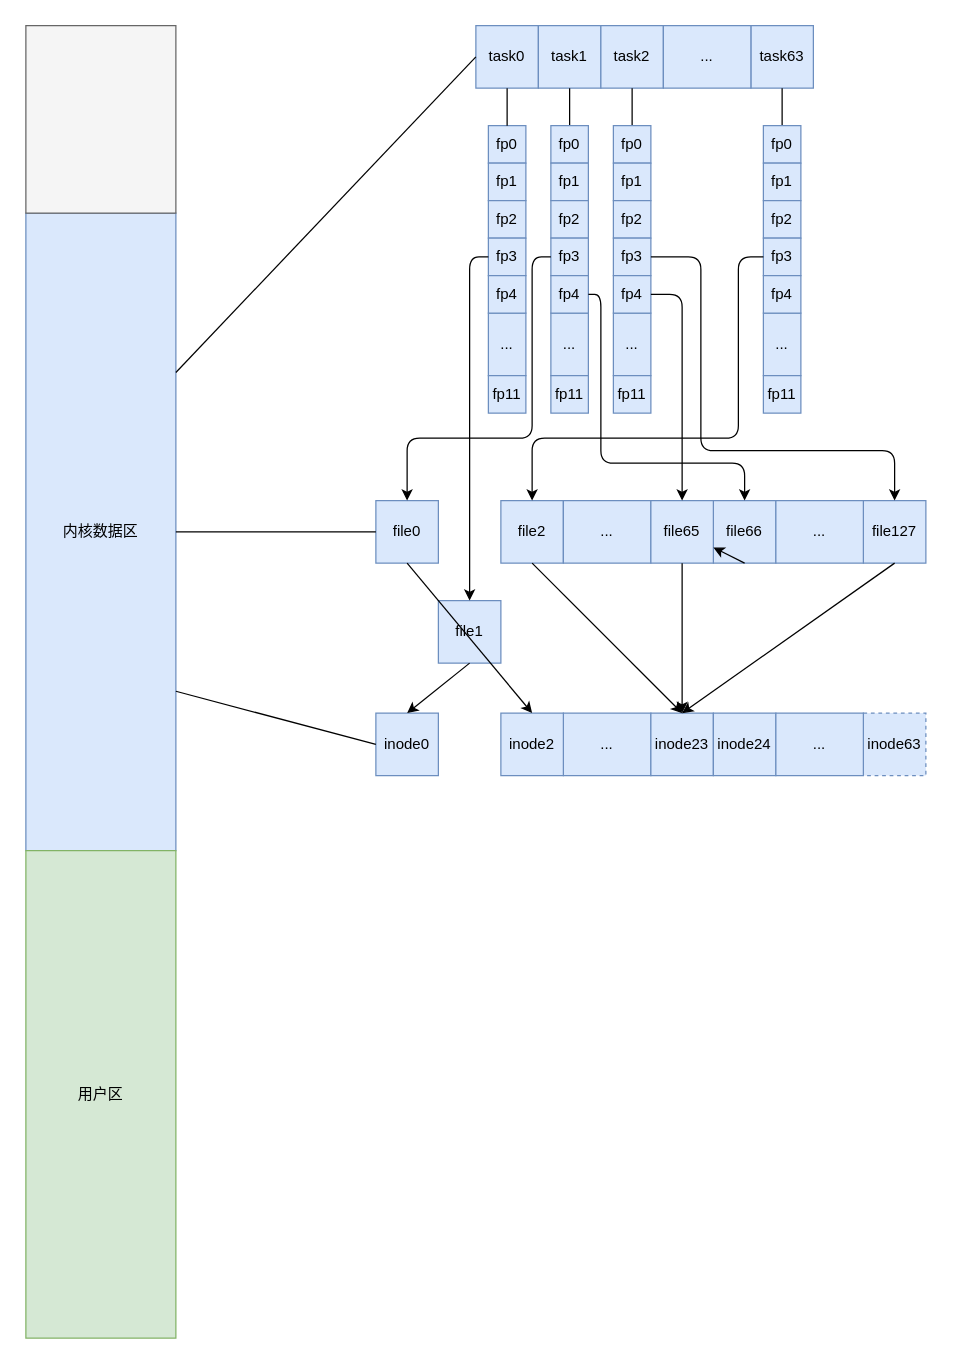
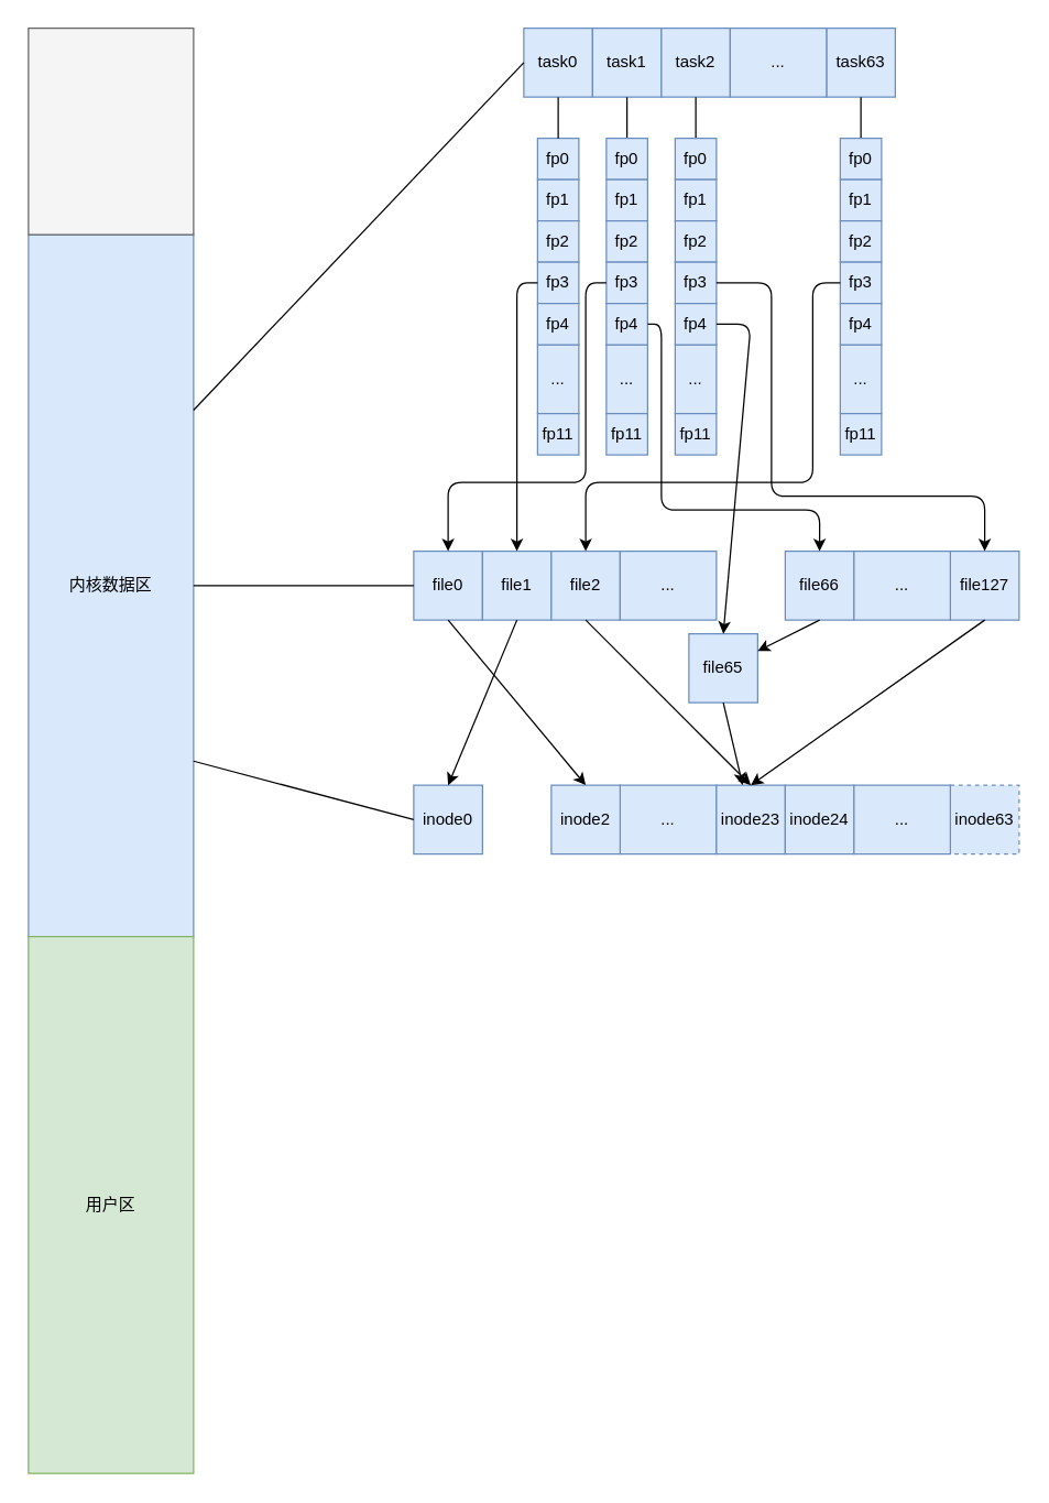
  <mxCell id="0" />
  <mxCell id="1" parent="0" />
  <mxCell id="2" value="内核数据区" style="rounded=0;whiteSpace=wrap;html=1;fillColor=#dae8fc;strokeColor=#6c8ebf;" vertex="1" parent="1"><mxGeometry x="20" y="170" width="120" height="510" as="geometry" /></mxCell>
  <mxCell id="3" value="task0" style="rounded=0;whiteSpace=wrap;html=1;fillColor=#dae8fc;strokeColor=#6c8ebf;" vertex="1" parent="1"><mxGeometry x="380" y="20" width="50" height="50" as="geometry" /></mxCell>
  <mxCell id="4" value="task1" style="rounded=0;whiteSpace=wrap;html=1;fillColor=#dae8fc;strokeColor=#6c8ebf;" vertex="1" parent="1"><mxGeometry x="430" y="20" width="50" height="50" as="geometry" /></mxCell>
  <mxCell id="5" value="task2" style="rounded=0;whiteSpace=wrap;html=1;fillColor=#dae8fc;strokeColor=#6c8ebf;" vertex="1" parent="1"><mxGeometry x="480" y="20" width="50" height="50" as="geometry" /></mxCell>
  <mxCell id="6" value="task63" style="rounded=0;whiteSpace=wrap;html=1;fillColor=#dae8fc;strokeColor=#6c8ebf;" vertex="1" parent="1"><mxGeometry x="600" y="20" width="50" height="50" as="geometry" /></mxCell>
  <mxCell id="7" value="..." style="rounded=0;whiteSpace=wrap;html=1;fillColor=#dae8fc;strokeColor=#6c8ebf;" vertex="1" parent="1"><mxGeometry x="530" y="20" width="70" height="50" as="geometry" /></mxCell>
  <mxCell id="8" value="fp0" style="rounded=0;whiteSpace=wrap;html=1;fillColor=#dae8fc;strokeColor=#6c8ebf;" vertex="1" parent="1"><mxGeometry x="390" y="100" width="30" height="30" as="geometry" /></mxCell>
  <mxCell id="9" value="fp1" style="rounded=0;whiteSpace=wrap;html=1;fillColor=#dae8fc;strokeColor=#6c8ebf;" vertex="1" parent="1"><mxGeometry x="390" y="130" width="30" height="30" as="geometry" /></mxCell>
  <mxCell id="10" value="fp2" style="rounded=0;whiteSpace=wrap;html=1;fillColor=#dae8fc;strokeColor=#6c8ebf;" vertex="1" parent="1"><mxGeometry x="390" y="160" width="30" height="30" as="geometry" /></mxCell>
  <mxCell id="11" value="..." style="rounded=0;whiteSpace=wrap;html=1;fillColor=#dae8fc;strokeColor=#6c8ebf;" vertex="1" parent="1"><mxGeometry x="390" y="250" width="30" height="50" as="geometry" /></mxCell>
  <mxCell id="12" value="fp11" style="rounded=0;whiteSpace=wrap;html=1;fillColor=#dae8fc;strokeColor=#6c8ebf;" vertex="1" parent="1"><mxGeometry x="390" y="300" width="30" height="30" as="geometry" /></mxCell>
  <mxCell id="13" value="" style="endArrow=none;html=1;entryX=0.5;entryY=1;entryDx=0;entryDy=0;exitX=0.5;exitY=0;exitDx=0;exitDy=0;" edge="1" parent="1" source="8" target="3"><mxGeometry width="50" height="50" relative="1" as="geometry"><mxPoint x="340" y="120" as="sourcePoint" /><mxPoint x="390" y="70" as="targetPoint" /></mxGeometry></mxCell>
  <mxCell id="14" value="" style="endArrow=none;html=1;entryX=0.5;entryY=1;entryDx=0;entryDy=0;exitX=0.5;exitY=0;exitDx=0;exitDy=0;" edge="1" parent="1" target="4"><mxGeometry width="50" height="50" relative="1" as="geometry"><mxPoint x="455" y="100" as="sourcePoint" /><mxPoint x="430" y="330" as="targetPoint" /></mxGeometry></mxCell>
  <mxCell id="15" value="" style="endArrow=none;html=1;entryX=0.5;entryY=1;entryDx=0;entryDy=0;exitX=0.5;exitY=0;exitDx=0;exitDy=0;" edge="1" parent="1" target="5"><mxGeometry width="50" height="50" relative="1" as="geometry"><mxPoint x="505" y="100" as="sourcePoint" /><mxPoint x="560" y="420" as="targetPoint" /></mxGeometry></mxCell>
  <mxCell id="16" value="" style="endArrow=none;html=1;entryX=0.5;entryY=1;entryDx=0;entryDy=0;exitX=0.5;exitY=0;exitDx=0;exitDy=0;" edge="1" parent="1" target="6"><mxGeometry width="50" height="50" relative="1" as="geometry"><mxPoint x="625" y="100" as="sourcePoint" /><mxPoint x="560" y="370" as="targetPoint" /></mxGeometry></mxCell>
  <mxCell id="17" value="file0" style="whiteSpace=wrap;html=1;aspect=fixed;fillColor=#dae8fc;strokeColor=#6c8ebf;" vertex="1" parent="1"><mxGeometry x="300" y="400" width="50" height="50" as="geometry" /></mxCell>
  <mxCell id="18" value="fp0" style="rounded=0;whiteSpace=wrap;html=1;fillColor=#dae8fc;strokeColor=#6c8ebf;" vertex="1" parent="1"><mxGeometry x="440" y="100" width="30" height="30" as="geometry" /></mxCell>
  <mxCell id="19" value="fp1" style="rounded=0;whiteSpace=wrap;html=1;fillColor=#dae8fc;strokeColor=#6c8ebf;" vertex="1" parent="1"><mxGeometry x="440" y="130" width="30" height="30" as="geometry" /></mxCell>
  <mxCell id="20" value="fp2" style="rounded=0;whiteSpace=wrap;html=1;fillColor=#dae8fc;strokeColor=#6c8ebf;" vertex="1" parent="1"><mxGeometry x="440" y="160" width="30" height="30" as="geometry" /></mxCell>
  <mxCell id="21" value="..." style="rounded=0;whiteSpace=wrap;html=1;fillColor=#dae8fc;strokeColor=#6c8ebf;" vertex="1" parent="1"><mxGeometry x="440" y="250" width="30" height="50" as="geometry" /></mxCell>
  <mxCell id="22" value="fp11" style="rounded=0;whiteSpace=wrap;html=1;fillColor=#dae8fc;strokeColor=#6c8ebf;" vertex="1" parent="1"><mxGeometry x="440" y="300" width="30" height="30" as="geometry" /></mxCell>
  <mxCell id="23" value="fp0" style="rounded=0;whiteSpace=wrap;html=1;fillColor=#dae8fc;strokeColor=#6c8ebf;" vertex="1" parent="1"><mxGeometry x="490" y="100" width="30" height="30" as="geometry" /></mxCell>
  <mxCell id="24" value="fp1" style="rounded=0;whiteSpace=wrap;html=1;fillColor=#dae8fc;strokeColor=#6c8ebf;" vertex="1" parent="1"><mxGeometry x="490" y="130" width="30" height="30" as="geometry" /></mxCell>
  <mxCell id="25" value="fp2" style="rounded=0;whiteSpace=wrap;html=1;fillColor=#dae8fc;strokeColor=#6c8ebf;" vertex="1" parent="1"><mxGeometry x="490" y="160" width="30" height="30" as="geometry" /></mxCell>
  <mxCell id="26" value="..." style="rounded=0;whiteSpace=wrap;html=1;fillColor=#dae8fc;strokeColor=#6c8ebf;" vertex="1" parent="1"><mxGeometry x="490" y="250" width="30" height="50" as="geometry" /></mxCell>
  <mxCell id="27" value="fp11" style="rounded=0;whiteSpace=wrap;html=1;fillColor=#dae8fc;strokeColor=#6c8ebf;" vertex="1" parent="1"><mxGeometry x="490" y="300" width="30" height="30" as="geometry" /></mxCell>
  <mxCell id="28" value="fp0" style="rounded=0;whiteSpace=wrap;html=1;fillColor=#dae8fc;strokeColor=#6c8ebf;" vertex="1" parent="1"><mxGeometry x="610" y="100" width="30" height="30" as="geometry" /></mxCell>
  <mxCell id="29" value="fp1" style="rounded=0;whiteSpace=wrap;html=1;fillColor=#dae8fc;strokeColor=#6c8ebf;" vertex="1" parent="1"><mxGeometry x="610" y="130" width="30" height="30" as="geometry" /></mxCell>
  <mxCell id="30" value="fp2" style="rounded=0;whiteSpace=wrap;html=1;fillColor=#dae8fc;strokeColor=#6c8ebf;" vertex="1" parent="1"><mxGeometry x="610" y="160" width="30" height="30" as="geometry" /></mxCell>
  <mxCell id="31" value="..." style="rounded=0;whiteSpace=wrap;html=1;fillColor=#dae8fc;strokeColor=#6c8ebf;" vertex="1" parent="1"><mxGeometry x="610" y="250" width="30" height="50" as="geometry" /></mxCell>
  <mxCell id="32" value="fp11" style="rounded=0;whiteSpace=wrap;html=1;fillColor=#dae8fc;strokeColor=#6c8ebf;" vertex="1" parent="1"><mxGeometry x="610" y="300" width="30" height="30" as="geometry" /></mxCell>
- <mxCell id="33" value="file1" style="whiteSpace=wrap;html=1;aspect=fixed;fillColor=#dae8fc;strokeColor=#6c8ebf;" vertex="1" parent="1"><mxGeometry x="350" y="480" width="50" height="50" as="geometry" /></mxCell>
+ <mxCell id="33" value="file1" style="whiteSpace=wrap;html=1;aspect=fixed;fillColor=#dae8fc;strokeColor=#6c8ebf;" vertex="1" parent="1"><mxGeometry x="350" y="400" width="50" height="50" as="geometry" /></mxCell>
  <mxCell id="34" value="file2" style="whiteSpace=wrap;html=1;aspect=fixed;fillColor=#dae8fc;strokeColor=#6c8ebf;" vertex="1" parent="1"><mxGeometry x="400" y="400" width="50" height="50" as="geometry" /></mxCell>
  <mxCell id="35" value="file127" style="whiteSpace=wrap;html=1;aspect=fixed;fillColor=#dae8fc;strokeColor=#6c8ebf;" vertex="1" parent="1"><mxGeometry x="690" y="400" width="50" height="50" as="geometry" /></mxCell>
  <mxCell id="36" value="..." style="rounded=0;whiteSpace=wrap;html=1;fillColor=#dae8fc;strokeColor=#6c8ebf;" vertex="1" parent="1"><mxGeometry x="450" y="400" width="70" height="50" as="geometry" /></mxCell>
  <mxCell id="37" value="file66" style="whiteSpace=wrap;html=1;aspect=fixed;fillColor=#dae8fc;strokeColor=#6c8ebf;" vertex="1" parent="1"><mxGeometry x="570" y="400" width="50" height="50" as="geometry" /></mxCell>
- <mxCell id="38" value="file65" style="whiteSpace=wrap;html=1;aspect=fixed;fillColor=#dae8fc;strokeColor=#6c8ebf;" vertex="1" parent="1"><mxGeometry x="520" y="400" width="50" height="50" as="geometry" /></mxCell>
+ <mxCell id="38" value="file65" style="whiteSpace=wrap;html=1;aspect=fixed;fillColor=#dae8fc;strokeColor=#6c8ebf;" vertex="1" parent="1"><mxGeometry x="500" y="460" width="50" height="50" as="geometry" /></mxCell>
  <mxCell id="39" value="..." style="rounded=0;whiteSpace=wrap;html=1;fillColor=#dae8fc;strokeColor=#6c8ebf;" vertex="1" parent="1"><mxGeometry x="620" y="400" width="70" height="50" as="geometry" /></mxCell>
  <mxCell id="40" value="fp3" style="rounded=0;whiteSpace=wrap;html=1;fillColor=#dae8fc;strokeColor=#6c8ebf;" vertex="1" parent="1"><mxGeometry x="390" y="190" width="30" height="30" as="geometry" /></mxCell>
  <mxCell id="41" value="fp4" style="rounded=0;whiteSpace=wrap;html=1;fillColor=#dae8fc;strokeColor=#6c8ebf;" vertex="1" parent="1"><mxGeometry x="390" y="220" width="30" height="30" as="geometry" /></mxCell>
  <mxCell id="42" value="fp3" style="rounded=0;whiteSpace=wrap;html=1;fillColor=#dae8fc;strokeColor=#6c8ebf;" vertex="1" parent="1"><mxGeometry x="440" y="190" width="30" height="30" as="geometry" /></mxCell>
  <mxCell id="43" value="fp4" style="rounded=0;whiteSpace=wrap;html=1;fillColor=#dae8fc;strokeColor=#6c8ebf;" vertex="1" parent="1"><mxGeometry x="440" y="220" width="30" height="30" as="geometry" /></mxCell>
  <mxCell id="44" value="fp3" style="rounded=0;whiteSpace=wrap;html=1;fillColor=#dae8fc;strokeColor=#6c8ebf;" vertex="1" parent="1"><mxGeometry x="490" y="190" width="30" height="30" as="geometry" /></mxCell>
  <mxCell id="45" value="fp4" style="rounded=0;whiteSpace=wrap;html=1;fillColor=#dae8fc;strokeColor=#6c8ebf;" vertex="1" parent="1"><mxGeometry x="490" y="220" width="30" height="30" as="geometry" /></mxCell>
  <mxCell id="46" value="fp3" style="rounded=0;whiteSpace=wrap;html=1;fillColor=#dae8fc;strokeColor=#6c8ebf;" vertex="1" parent="1"><mxGeometry x="610" y="190" width="30" height="30" as="geometry" /></mxCell>
  <mxCell id="47" value="fp4" style="rounded=0;whiteSpace=wrap;html=1;fillColor=#dae8fc;strokeColor=#6c8ebf;" vertex="1" parent="1"><mxGeometry x="610" y="220" width="30" height="30" as="geometry" /></mxCell>
  <mxCell id="48" value="" style="endArrow=classic;html=1;exitX=0;exitY=0.5;exitDx=0;exitDy=0;entryX=0.5;entryY=0;entryDx=0;entryDy=0;" edge="1" parent="1" source="40" target="33"><mxGeometry width="50" height="50" relative="1" as="geometry"><mxPoint x="270" y="170" as="sourcePoint" /><mxPoint x="320" y="120" as="targetPoint" /><Array as="points"><mxPoint x="375" y="205" /></Array></mxGeometry></mxCell>
  <mxCell id="49" value="" style="endArrow=classic;html=1;entryX=0.5;entryY=0;entryDx=0;entryDy=0;exitX=1;exitY=0.5;exitDx=0;exitDy=0;" edge="1" parent="1" source="43" target="37"><mxGeometry width="50" height="50" relative="1" as="geometry"><mxPoint x="490" y="350" as="sourcePoint" /><mxPoint x="570" y="350" as="targetPoint" /><Array as="points"><mxPoint x="480" y="235" /><mxPoint x="480" y="370" /><mxPoint x="595" y="370" /></Array></mxGeometry></mxCell>
  <mxCell id="50" value="" style="endArrow=classic;html=1;exitX=0;exitY=0.5;exitDx=0;exitDy=0;entryX=0.5;entryY=0;entryDx=0;entryDy=0;" edge="1" parent="1" target="17"><mxGeometry width="50" height="50" relative="1" as="geometry"><mxPoint x="440" y="205" as="sourcePoint" /><mxPoint x="425" y="400" as="targetPoint" /><Array as="points"><mxPoint x="425" y="205" /><mxPoint x="425" y="350" /><mxPoint x="325" y="350" /></Array></mxGeometry></mxCell>
  <mxCell id="51" value="" style="endArrow=classic;html=1;exitX=0;exitY=0.5;exitDx=0;exitDy=0;entryX=0.5;entryY=0;entryDx=0;entryDy=0;" edge="1" parent="1" source="46" target="34"><mxGeometry width="50" height="50" relative="1" as="geometry"><mxPoint x="730" y="260" as="sourcePoint" /><mxPoint x="580" y="205" as="targetPoint" /><Array as="points"><mxPoint x="590" y="205" /><mxPoint x="590" y="350" /><mxPoint x="425" y="350" /></Array></mxGeometry></mxCell>
  <mxCell id="52" value="" style="endArrow=classic;html=1;exitX=1;exitY=0.5;exitDx=0;exitDy=0;entryX=0.5;entryY=0;entryDx=0;entryDy=0;" edge="1" parent="1" source="45" target="38"><mxGeometry width="50" height="50" relative="1" as="geometry"><mxPoint x="680" y="230" as="sourcePoint" /><mxPoint x="730" y="180" as="targetPoint" /><Array as="points"><mxPoint x="545" y="235" /></Array></mxGeometry></mxCell>
  <mxCell id="53" value="inode0" style="whiteSpace=wrap;html=1;aspect=fixed;fillColor=#dae8fc;strokeColor=#6c8ebf;" vertex="1" parent="1"><mxGeometry x="300" y="570" width="50" height="50" as="geometry" /></mxCell>
  <mxCell id="54" value="..." style="rounded=0;whiteSpace=wrap;html=1;fillColor=#dae8fc;strokeColor=#6c8ebf;" vertex="1" parent="1"><mxGeometry x="450" y="570" width="70" height="50" as="geometry" /></mxCell>
  <mxCell id="55" value="inode2" style="whiteSpace=wrap;html=1;aspect=fixed;fillColor=#dae8fc;strokeColor=#6c8ebf;" vertex="1" parent="1"><mxGeometry x="400" y="570" width="50" height="50" as="geometry" /></mxCell>
  <mxCell id="56" value="inode23" style="whiteSpace=wrap;html=1;aspect=fixed;fillColor=#dae8fc;strokeColor=#6c8ebf;" vertex="1" parent="1"><mxGeometry x="520" y="570" width="50" height="50" as="geometry" /></mxCell>
  <mxCell id="57" value="inode24" style="whiteSpace=wrap;html=1;aspect=fixed;fillColor=#dae8fc;strokeColor=#6c8ebf;" vertex="1" parent="1"><mxGeometry x="570" y="570" width="50" height="50" as="geometry" /></mxCell>
  <mxCell id="58" value="inode63" style="whiteSpace=wrap;html=1;aspect=fixed;fillColor=#dae8fc;strokeColor=#6c8ebf;dashed=1;" vertex="1" parent="1"><mxGeometry x="690" y="570" width="50" height="50" as="geometry" /></mxCell>
  <mxCell id="59" value="..." style="rounded=0;whiteSpace=wrap;html=1;fillColor=#dae8fc;strokeColor=#6c8ebf;" vertex="1" parent="1"><mxGeometry x="620" y="570" width="70" height="50" as="geometry" /></mxCell>
  <mxCell id="60" value="" style="endArrow=classic;html=1;exitX=0.5;exitY=1;exitDx=0;exitDy=0;entryX=0.5;entryY=0;entryDx=0;entryDy=0;" edge="1" parent="1" source="17" target="55"><mxGeometry width="50" height="50" relative="1" as="geometry"><mxPoint x="340" y="560" as="sourcePoint" /><mxPoint x="390" y="510" as="targetPoint" /></mxGeometry></mxCell>
  <mxCell id="61" value="" style="endArrow=classic;html=1;exitX=0.5;exitY=1;exitDx=0;exitDy=0;" edge="1" parent="1" source="34"><mxGeometry width="50" height="50" relative="1" as="geometry"><mxPoint x="450" y="530" as="sourcePoint" /><mxPoint x="545" y="570" as="targetPoint" /></mxGeometry></mxCell>
  <mxCell id="62" value="" style="endArrow=classic;html=1;exitX=0.5;exitY=1;exitDx=0;exitDy=0;" edge="1" parent="1" source="38" target="56"><mxGeometry width="50" height="50" relative="1" as="geometry"><mxPoint x="580" y="530" as="sourcePoint" /><mxPoint x="630" y="480" as="targetPoint" /></mxGeometry></mxCell>
  <mxCell id="63" value="" style="endArrow=classic;html=1;exitX=1;exitY=0.5;exitDx=0;exitDy=0;entryX=0.5;entryY=0;entryDx=0;entryDy=0;" edge="1" parent="1" source="44" target="35"><mxGeometry width="50" height="50" relative="1" as="geometry"><mxPoint x="660" y="510" as="sourcePoint" /><mxPoint x="770" y="490" as="targetPoint" /><Array as="points"><mxPoint x="560" y="205" /><mxPoint x="560" y="360" /><mxPoint x="715" y="360" /></Array></mxGeometry></mxCell>
  <mxCell id="64" value="" style="endArrow=classic;html=1;exitX=0.5;exitY=1;exitDx=0;exitDy=0;entryX=0.5;entryY=0;entryDx=0;entryDy=0;" edge="1" parent="1" source="35" target="56"><mxGeometry width="50" height="50" relative="1" as="geometry"><mxPoint x="740" y="520" as="sourcePoint" /><mxPoint x="790" y="470" as="targetPoint" /></mxGeometry></mxCell>
  <mxCell id="65" value="" style="endArrow=classic;html=1;exitX=0.5;exitY=1;exitDx=0;exitDy=0;" edge="1" parent="1" source="37" target="38"><mxGeometry width="50" height="50" relative="1" as="geometry"><mxPoint x="800" y="550" as="sourcePoint" /><mxPoint x="850" y="500" as="targetPoint" /></mxGeometry></mxCell>
  <mxCell id="66" value="" style="endArrow=classic;html=1;exitX=0.5;exitY=1;exitDx=0;exitDy=0;" edge="1" parent="1" source="33"><mxGeometry width="50" height="50" relative="1" as="geometry"><mxPoint x="760" y="360" as="sourcePoint" /><mxPoint x="325" y="570" as="targetPoint" /></mxGeometry></mxCell>
  <mxCell id="67" value="" style="endArrow=none;html=1;exitX=1;exitY=0.25;exitDx=0;exitDy=0;entryX=0;entryY=0.5;entryDx=0;entryDy=0;" edge="1" parent="1" source="2" target="3"><mxGeometry width="50" height="50" relative="1" as="geometry"><mxPoint x="240" y="110" as="sourcePoint" /><mxPoint x="290" y="60" as="targetPoint" /></mxGeometry></mxCell>
  <mxCell id="68" value="" style="endArrow=none;html=1;exitX=1;exitY=0.5;exitDx=0;exitDy=0;entryX=0;entryY=0.5;entryDx=0;entryDy=0;" edge="1" parent="1" source="2" target="17"><mxGeometry width="50" height="50" relative="1" as="geometry"><mxPoint x="170" y="270" as="sourcePoint" /><mxPoint x="220" y="220" as="targetPoint" /></mxGeometry></mxCell>
  <mxCell id="69" value="" style="endArrow=none;html=1;exitX=1;exitY=0.75;exitDx=0;exitDy=0;entryX=0;entryY=0.5;entryDx=0;entryDy=0;" edge="1" parent="1" source="2" target="53"><mxGeometry width="50" height="50" relative="1" as="geometry"><mxPoint x="150" y="540" as="sourcePoint" /><mxPoint x="200" y="490" as="targetPoint" /></mxGeometry></mxCell>
  <mxCell id="70" value="用户区" style="rounded=0;whiteSpace=wrap;html=1;fillColor=#d5e8d4;strokeColor=#82b366;" vertex="1" parent="1"><mxGeometry x="20" y="680" width="120" height="390" as="geometry" /></mxCell>
  <mxCell id="71" value="" style="rounded=0;whiteSpace=wrap;html=1;fillColor=#f5f5f5;strokeColor=#666666;fontColor=#333333;" vertex="1" parent="1"><mxGeometry x="20" y="20" width="120" height="150" as="geometry" /></mxCell>
